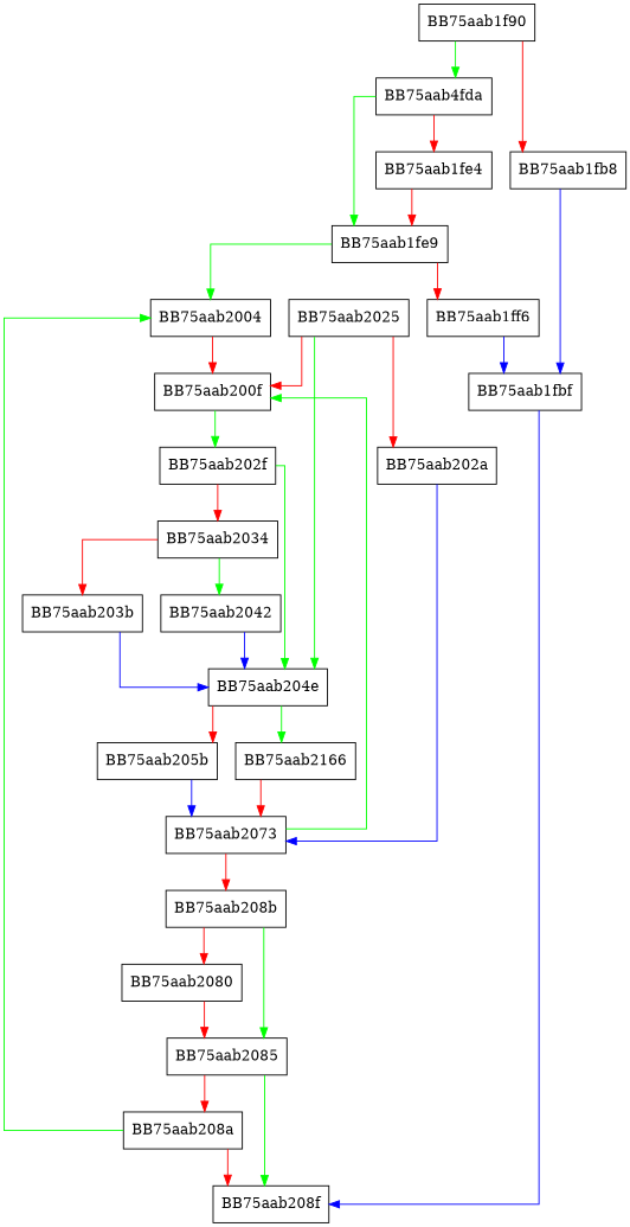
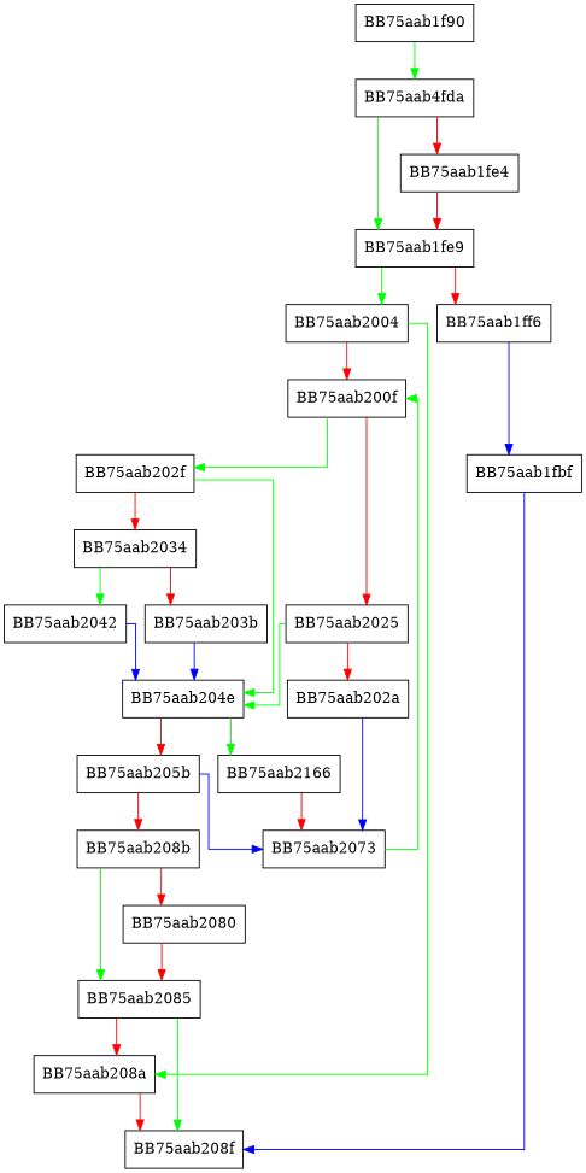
  digraph {
    splines=ortho
    node [shape=box]
    edge [color=red]
    n1 [label=BB75aab4fda]
    BB75aab1f90
-   BB75aab1fb8
    BB75aab1fe9
    BB75aab1fe4
    BB75aab1fbf
    BB75aab2004
    BB75aab1ff6
    BB75aab208f
    BB75aab208a
    BB75aab200f
    BB75aab202f
    BB75aab2025
    BB75aab204e
    BB75aab2034
    BB75aab202a
    n17 [label=BB75aab2166]
    BB75aab205b
    BB75aab2042
    BB75aab203b
    BB75aab2073
    n22 [label=BB75aab208b]
    BB75aab2085
    BB75aab2080
    n1 -> BB75aab1fe9 [color=green]
    n1 -> BB75aab1fe4
    BB75aab1f90 -> n1 [color=green]
-   BB75aab1f90 -> BB75aab1fb8
-   BB75aab1fb8 -> BB75aab1fbf [color=blue]
    BB75aab1fe9 -> BB75aab2004 [color=green]
    BB75aab1fe9 -> BB75aab1ff6
    BB75aab1fe4 -> BB75aab1fe9
    BB75aab1fbf -> BB75aab208f [color=blue]
-   BB75aab208a -> BB75aab2004 [color=green]
+   BB75aab2004 -> BB75aab208a [color=green]
    BB75aab2004 -> BB75aab200f
    BB75aab1ff6 -> BB75aab1fbf [color=blue]
    BB75aab208a -> BB75aab208f
    BB75aab200f -> BB75aab202f [color=green]
-   BB75aab2025 -> BB75aab200f
+   BB75aab200f -> BB75aab2025
    BB75aab202f -> BB75aab204e [color=green]
    BB75aab202f -> BB75aab2034
    BB75aab2025 -> BB75aab204e [color=green]
    BB75aab2025 -> BB75aab202a
    BB75aab204e -> n17 [color=green]
    BB75aab204e -> BB75aab205b
    BB75aab2034 -> BB75aab2042 [color=green]
    BB75aab2034 -> BB75aab203b
    BB75aab202a -> BB75aab2073 [color=blue]
    n17 -> BB75aab2073
    BB75aab205b -> BB75aab2073 [color=blue]
    BB75aab2042 -> BB75aab204e [color=blue]
    BB75aab203b -> BB75aab204e [color=blue]
    BB75aab2073 -> BB75aab200f [color=green]
-   BB75aab2073 -> n22
+   BB75aab205b -> n22
    n22 -> BB75aab2085 [color=green]
    n22 -> BB75aab2080
    BB75aab2085 -> BB75aab208f [color=green]
    BB75aab2085 -> BB75aab208a
    BB75aab2080 -> BB75aab2085
  }
